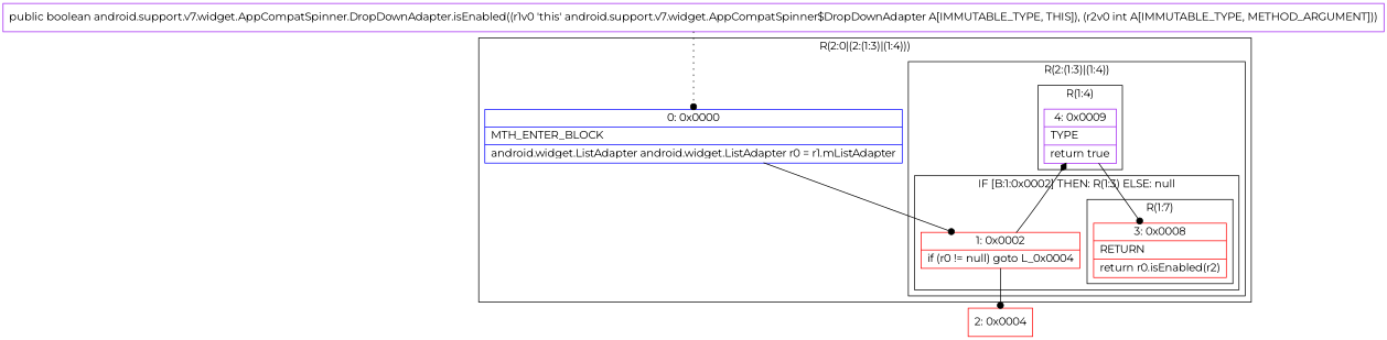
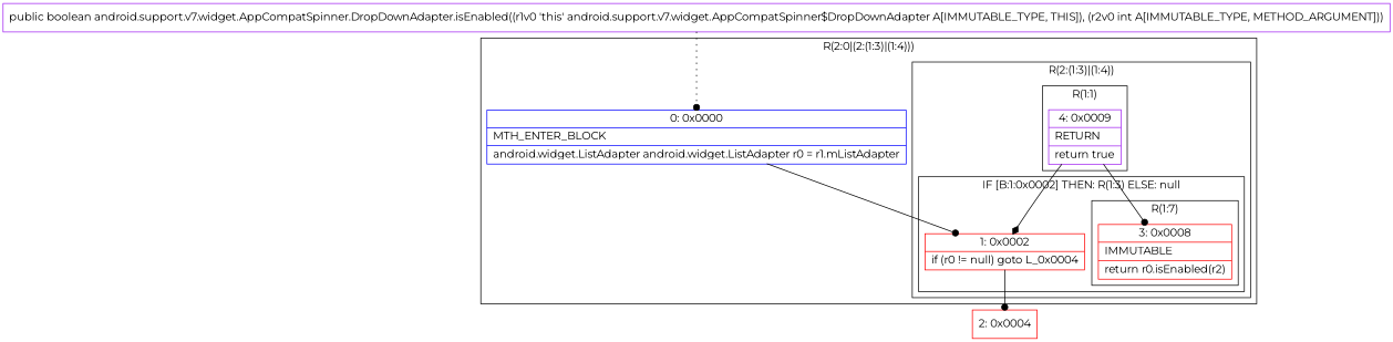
  digraph {
    fontname=Montserrat
    node [color=red fontname=Montserrat shape=record]
    edge [arrowhead=dot fontname=Montserrat style=solid]
-   n1 [label="{3\:\ 0x0008|RETURN\l|return r0.isEnabled(r2)\l}"]
+   n1 [label="{3\:\ 0x0008|IMMUTABLE\l|return r0.isEnabled(r2)\l}"]
    n2 [label="{1\:\ 0x0002|if (r0 != null) goto L_0x0004\l}"]
-   n3 [color=purple label="{4\:\ 0x0009|TYPE\l|return true\l}"]
+   n3 [color=purple label="{4\:\ 0x0009|RETURN\l|return true\l}"]
    n4 [color=blue label="{0\:\ 0x0000|MTH_ENTER_BLOCK\l|android.widget.ListAdapter android.widget.ListAdapter r0 = r1.mListAdapter\l}"]
    n5 [label="{2\:\ 0x0004}"]
    n6 [color=purple label="{public boolean android.support.v7.widget.AppCompatSpinner.DropDownAdapter.isEnabled((r1v0 'this' android.support.v7.widget.AppCompatSpinner$DropDownAdapter A[IMMUTABLE_TYPE, THIS]), (r2v0 int A[IMMUTABLE_TYPE, METHOD_ARGUMENT])) }"]
    subgraph cluster_1 {
      label="R(2:0|(2:(1:3)|(1:4)))"
      n4
      subgraph cluster_2 {
        label="R(2:(1:3)|(1:4))"
        subgraph cluster_3 {
          label="IF [B:1:0x0002] THEN: R(1:3) ELSE: null"
          n2
          subgraph cluster_4 {
            label="R(1:7)"
            n1
          }
        }
        subgraph cluster_5 {
-         label="R(1:4)"
+         label="R(1:1)"
          n3
        }
      }
    }
-   n2 -> n3 [arrowhead=diamond]
+   n3 -> n2 [arrowhead=diamond]
    n2 -> n5
    n3 -> n1
    n4 -> n2
    n6 -> n4 [style=dotted]
  }
